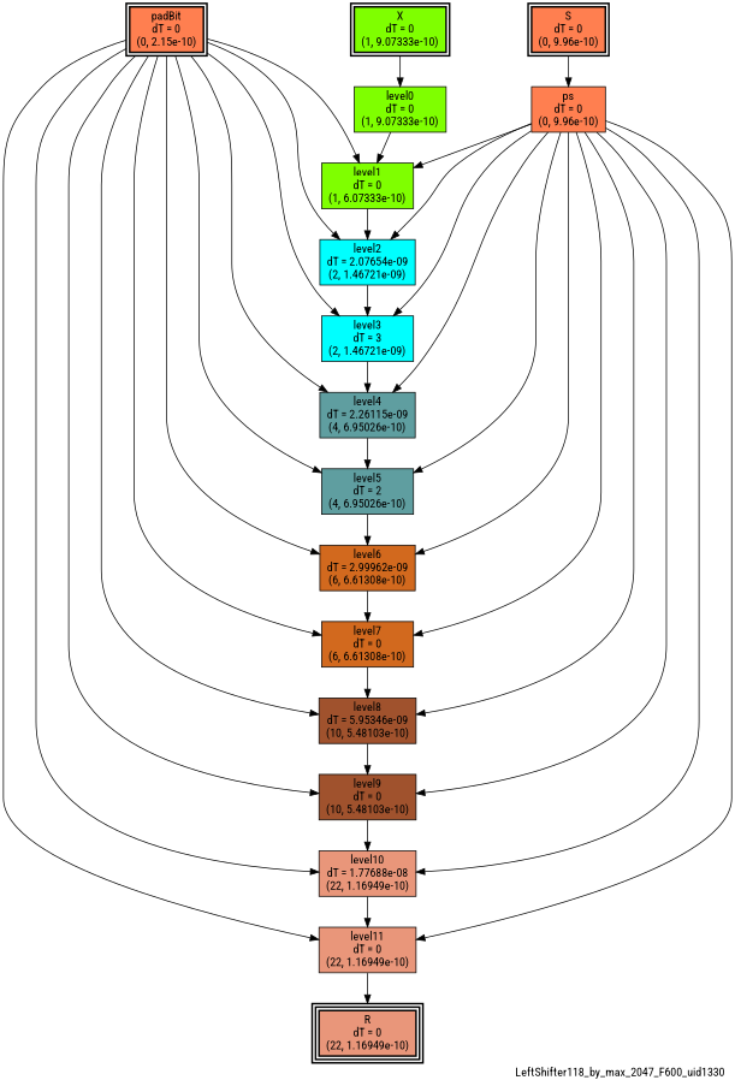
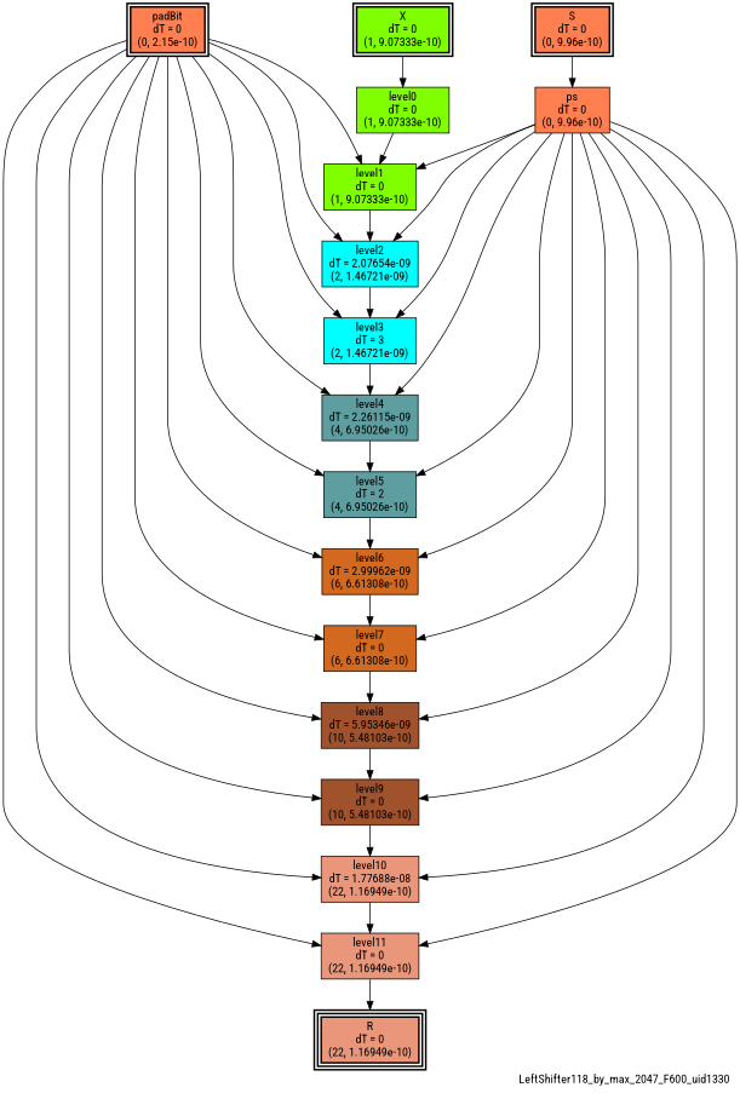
  digraph {
    fontname="Roboto Condensed"
    label=LeftShifter118_by_max_2047_F600_uid1330
    labeljust=right
    labelloc=bottom
    nodesep=0.25
    ranksep=0.5
    node [color=black fillcolor=chartreuse fontname="Roboto Condensed" peripheries=1 shape=box style=filled]
    edge [arrowhead=normal arrowsize=1.0 arrowtail=normal color=black dir=forward fontname="Roboto Condensed"]
    n1 [label="X\ndT = 0\n(1, 9.07333e-10)" peripheries=2 style="bold, filled"]
    n2 [fillcolor=coral label="S\ndT = 0\n(0, 9.96e-10)" peripheries=2 style="bold, filled"]
    n3 [fillcolor=coral label="padBit\ndT = 0\n(0, 2.15e-10)" peripheries=2 style="bold, filled"]
    n4 [fillcolor=darksalmon label="R\ndT = 0\n(22, 1.16949e-10)" peripheries=3 style="bold, filled"]
    n5 [label="level0\ndT = 0\n(1, 9.07333e-10)"]
    n6 [fillcolor=coral label="ps\ndT = 0\n(0, 9.96e-10)"]
-   n7 [label="level1\ndT = 0\n(1, 6.07333e-10)"]
+   n7 [label="level1\ndT = 0\n(1, 9.07333e-10)"]
    n8 [fillcolor=cyan label="level2\ndT = 2.07654e-09\n(2, 1.46721e-09)"]
    n9 [fillcolor=cyan label="level3\ndT = 3\n(2, 1.46721e-09)"]
    n10 [fillcolor=cadetblue label="level4\ndT = 2.26115e-09\n(4, 6.95026e-10)"]
    n11 [fillcolor=cadetblue label="level5\ndT = 2\n(4, 6.95026e-10)"]
    n12 [fillcolor=chocolate label="level6\ndT = 2.99962e-09\n(6, 6.61308e-10)"]
    n13 [fillcolor=chocolate label="level7\ndT = 0\n(6, 6.61308e-10)"]
    n14 [fillcolor=sienna label="level8\ndT = 5.95346e-09\n(10, 5.48103e-10)"]
    n15 [fillcolor=sienna label="level9\ndT = 0\n(10, 5.48103e-10)"]
    n16 [fillcolor=darksalmon label="level10\ndT = 1.77688e-08\n(22, 1.16949e-10)"]
    n17 [fillcolor=darksalmon label="level11\ndT = 0\n(22, 1.16949e-10)"]
    subgraph sub_1 {
      rank=same
      n1
      n2
      n3
    }
    subgraph sub_2 {
      rank=same
      n4
    }
    n1 -> n5
    n2 -> n6
    n3 -> n7
    n3 -> n8
    n3 -> n9
    n3 -> n10
    n3 -> n11
    n3 -> n12
    n3 -> n13
    n3 -> n14
    n3 -> n15
    n3 -> n16
    n3 -> n17
    n5 -> n7
    n6 -> n7
    n6 -> n8
    n6 -> n9
    n6 -> n10
    n6 -> n11
    n6 -> n12
    n6 -> n13
    n6 -> n14
    n6 -> n15
    n6 -> n16
    n6 -> n17
    n7 -> n8
    n8 -> n9
    n9 -> n10
    n10 -> n11
    n11 -> n12
    n12 -> n13
    n13 -> n14
    n14 -> n15
    n15 -> n16
    n16 -> n17
    n17 -> n4
  }
